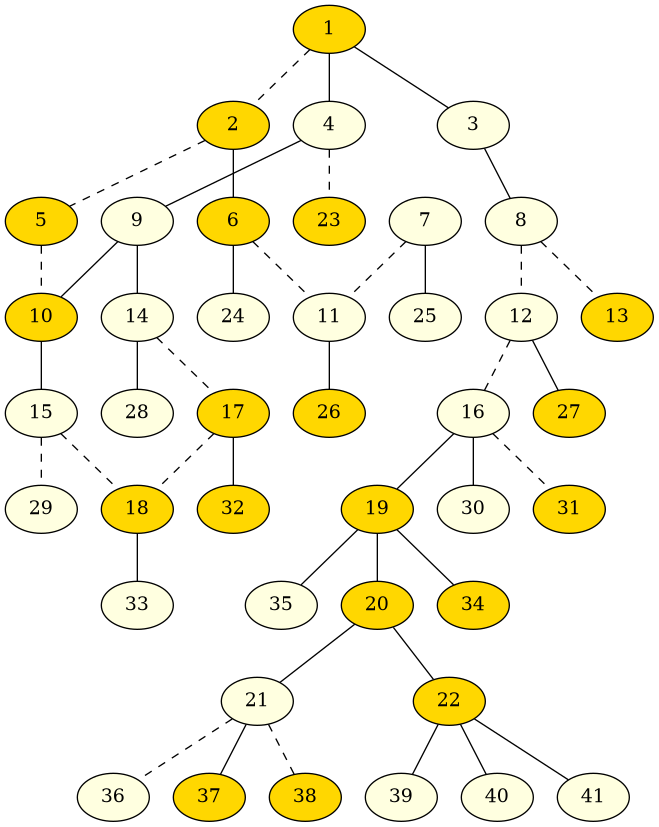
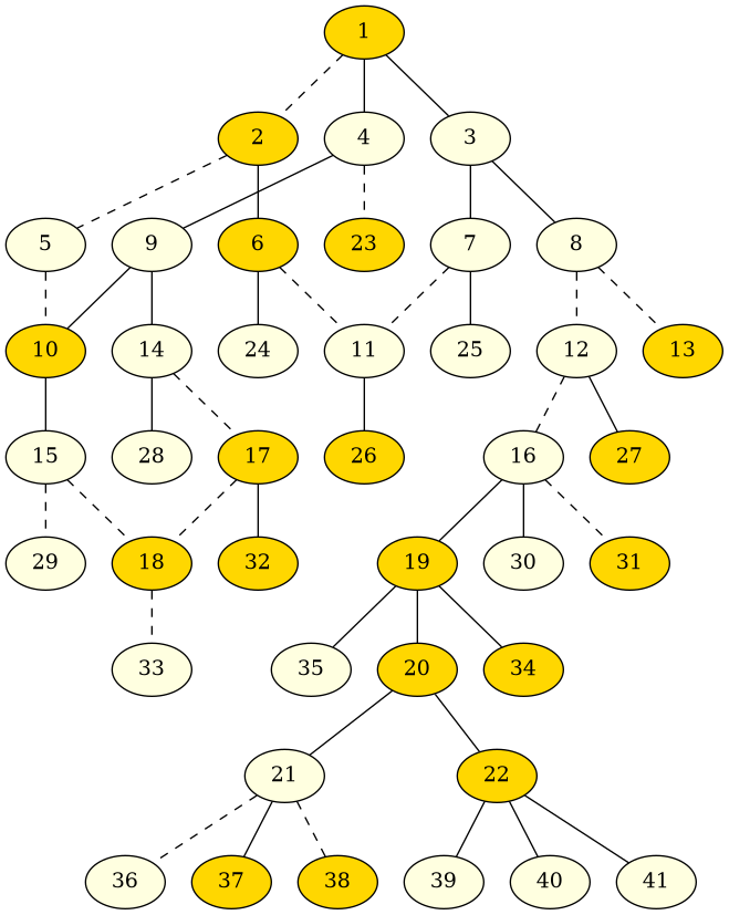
  graph {
    node [chem=H fillcolor=lightyellow style=filled]
    edge [style=solid valence=1]
    1 [chem=C fillcolor=gold]
    2 [chem=C fillcolor=gold]
    3 [chem=C]
    4 [chem=N]
-   5 [chem=O fillcolor=gold]
+   5 [chem=O]
    6 [chem=C fillcolor=gold]
    7 [chem=C]
    8 [chem=C]
    9 [chem=C]
    23 [fillcolor=gold]
    10 [chem=C fillcolor=gold]
    11 [chem=C]
    24
    25
    12 [chem=N]
    13 [chem=O fillcolor=gold]
    14 [chem=C]
    15 [chem=C]
    26 [fillcolor=gold]
    16 [chem=C]
    27 [fillcolor=gold]
    17 [chem=C fillcolor=gold]
    28
    18 [chem=C fillcolor=gold]
    29
    19 [chem=C fillcolor=gold]
    30
    31 [fillcolor=gold]
    32 [fillcolor=gold]
    33
    20 [chem=N fillcolor=gold]
    34 [fillcolor=gold]
    35
    21 [chem=C]
    22 [chem=C fillcolor=gold]
    36
    37 [fillcolor=gold]
    38 [fillcolor=gold]
    39
    40
    41
    1 -- 2 [style=dashed valence=2]
    1 -- 3
    1 -- 4
    2 -- 5 [style=dashed]
    2 -- 6
+   3 -- 7 [valence=2]
    3 -- 8
    4 -- 9
    4 -- 23 [style=dashed]
    5 -- 10 [style=dashed]
    6 -- 11 [style=dashed valence=2]
    6 -- 24
    7 -- 11 [style=dashed]
    7 -- 25
    8 -- 12 [style=dashed]
    8 -- 13 [style=dashed valence=2]
    9 -- 10 [valence=2]
    9 -- 14
    10 -- 15
    11 -- 26
    12 -- 16 [style=dashed]
    12 -- 27
    14 -- 17 [style=dashed valence=2]
    14 -- 28
    15 -- 18 [style=dashed valence=2]
    15 -- 29 [style=dashed]
    16 -- 19
    16 -- 30
    16 -- 31 [style=dashed]
    17 -- 18 [style=dashed]
    17 -- 32
-   18 -- 33
+   18 -- 33 [style=dashed]
    19 -- 20
    19 -- 34
    19 -- 35
    20 -- 21
    20 -- 22
    21 -- 36 [style=dashed]
    21 -- 37
    21 -- 38 [style=dashed]
    22 -- 39
    22 -- 40
    22 -- 41
  }
